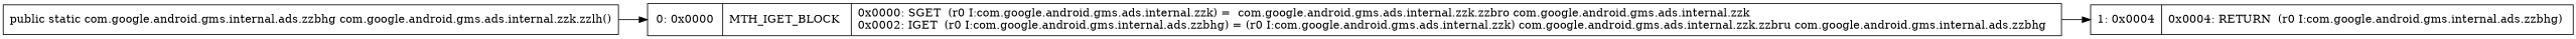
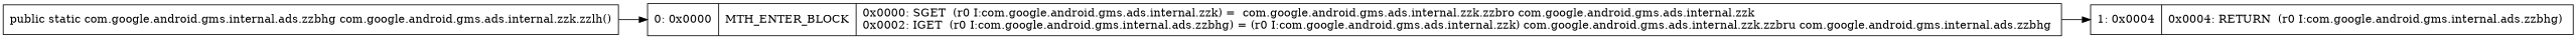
  digraph {
    rankdir=LR
    node [shape=record]
-   n1 [label="{0\:\ 0x0000|MTH_IGET_BLOCK\l|0x0000: SGET  (r0 I:com.google.android.gms.ads.internal.zzk) =  com.google.android.gms.ads.internal.zzk.zzbro com.google.android.gms.ads.internal.zzk \l0x0002: IGET  (r0 I:com.google.android.gms.internal.ads.zzbhg) = (r0 I:com.google.android.gms.ads.internal.zzk) com.google.android.gms.ads.internal.zzk.zzbru com.google.android.gms.internal.ads.zzbhg \l}"]
+   n1 [label="{0\:\ 0x0000|MTH_ENTER_BLOCK\l|0x0000: SGET  (r0 I:com.google.android.gms.ads.internal.zzk) =  com.google.android.gms.ads.internal.zzk.zzbro com.google.android.gms.ads.internal.zzk \l0x0002: IGET  (r0 I:com.google.android.gms.internal.ads.zzbhg) = (r0 I:com.google.android.gms.ads.internal.zzk) com.google.android.gms.ads.internal.zzk.zzbru com.google.android.gms.internal.ads.zzbhg \l}"]
    n2 [label="{1\:\ 0x0004|0x0004: RETURN  (r0 I:com.google.android.gms.internal.ads.zzbhg) \l}"]
    n3 [label="{public static com.google.android.gms.internal.ads.zzbhg com.google.android.gms.ads.internal.zzk.zzlh() }"]
    n1 -> n2
    n3 -> n1
  }
